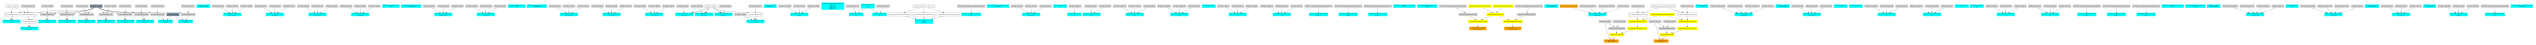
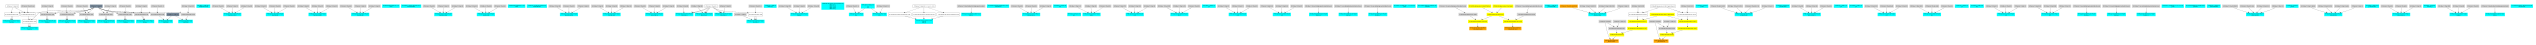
  digraph {
    fontname=Ubuntu
    node [color=lightgray fontname=Ubuntu shape=box style=filled]
    edge [fontname=Ubuntu headlabel=0]
    n1 [color=cyan label="VFXExpressionCombine Float2\nCount_a"]
    n2 [label="VFXExpressionMax Float" color="" style=""]
    n3 [label="VFXValue`1 Float (3)" color="" style=""]
    n4 [label="VFXExpressionMul Float" color="" style=""]
    n5 [label="VFXExpressionMax Float" color="" style=""]
    n6 [color=lightslategray label="VFXValue`1 Float (0)"]
    n7 [label="VFXExpressionMax Float"]
    n8 [label="VFXExpressionMax Float"]
    n9 [label="VFXExpressionMax Float"]
    n10 [label="VFXExpressionMax Float"]
    n11 [label="VFXExpressionMax Float"]
    n12 [label="VFXExpressionMax Float"]
    n13 [label="VFXExpressionMax Float"]
    n14 [label="VFXExpressionMax Float"]
    n15 [color=cyan label="VFXExpressionCombine Float2\nDelay_a"]
    n16 [color=cyan label="VFXExpressionCombine Float2\nCount_a"]
    n17 [color=cyan label="VFXExpressionCombine Float2\nDelay_a"]
    n18 [color=cyan label="VFXExpressionCombine Float2\nCount_a"]
    n19 [color=cyan label="VFXExpressionCombine Float2\nDelay_a"]
    n20 [color=cyan label="VFXExpressionCombine Float2\nCount_a"]
    n21 [color=cyan label="VFXExpressionCombine Float2\nDelay_a"]
    n22 [color=cyan label="VFXExpressionMin Float\n_AlphaClip"]
    n23 [color=cyan label="VFXExpressionMin Float\n_AlphaClip"]
    n24 [label="VFXValue`1 Float (0)"]
    n25 [label="VFXValue`1 Float (3)"]
    n26 [label="VFXValue`1 Float (0)"]
    n27 [label="VFXValue`1 Float (3)"]
    n28 [label="VFXValue`1 Float (0)"]
    n29 [label="VFXValue`1 Float (1.66)"]
    n30 [label="VFXValue`1 Float (0)"]
    n31 [color=cyan label="VFXValue`1 Float (0.1)\nDelayBeforeLoop"]
    n32 [color=cyan label="VFXExpressionCombine Float3\nbounds_center"]
    n33 [label="VFXValue`1 Float (0)"]
    n34 [label="VFXValue`1 Float (1)"]
    n35 [label="VFXValue`1 Float (0)"]
    n36 [color=cyan label="VFXExpressionCombine Float3\nbounds_size"]
    n37 [label="VFXValue`1 Float (2)"]
    n38 [label="VFXValue`1 Float (3)"]
    n39 [label="VFXValue`1 Float (2)"]
    n40 [color=cyan label="VFXExpressionCombine Float3\nbounds_center"]
    n41 [label="VFXValue`1 Float (0)"]
    n42 [label="VFXValue`1 Float (1)"]
    n43 [label="VFXValue`1 Float (0)"]
    n44 [color=cyan label="VFXExpressionCombine Float3\nbounds_size"]
    n45 [label="VFXValue`1 Float (2)"]
    n46 [label="VFXValue`1 Float (3)"]
    n47 [label="VFXValue`1 Float (2)"]
    n48 [color=cyan label="VFXMeshValue Mesh (51112)\nmesh"]
    n49 [color=cyan label="VFXValue`1 Uint32 (4294967295)\nsubMeshMask"]
    n50 [color=cyan label="VFXExpressionCombine Float3\nbounds_center"]
    n51 [label="VFXValue`1 Float (0)"]
    n52 [label="VFXValue`1 Float (1)"]
    n53 [label="VFXValue`1 Float (0)"]
    n54 [color=cyan label="VFXExpressionCombine Float3\nbounds_size"]
    n55 [label="VFXValue`1 Float (2)"]
    n56 [label="VFXValue`1 Float (3)"]
    n57 [label="VFXValue`1 Float (2)"]
    n58 [color=cyan label="VFXMeshValue Mesh (51110)\nmesh"]
    n59 [color=cyan label="VFXValue`1 Uint32 (4294967295)\nsubMeshMask"]
    n60 [color=cyan label="VFXExpressionCombine Float3\nbounds_center"]
    n61 [label="VFXValue`1 Float (0)"]
    n62 [label="VFXValue`1 Float (1)"]
    n63 [label="VFXValue`1 Float (0)"]
    n64 [color=cyan label="VFXExpressionCombine Float3\nbounds_size"]
    n65 [label="VFXValue`1 Float (2)"]
    n66 [label="VFXValue`1 Float (3)"]
    n67 [label="VFXValue`1 Float (2)"]
    n68 [color=cyan label="VFXExpressionCombine Float3\nBox_center_a"]
    n69 [label="VFXValue`1 Float (0)"]
    n70 [label="VFXValue`1 Float (0)"]
    n71 [label="VFXValue`1 Float (0)"]
    n72 [color=cyan label="VFXExpressionCombine Float3\nBox_size_a"]
    n73 [label="VFXValue`1 Float (1)" color="" style=""]
    n74 [color=cyan label="VFXExpressionCombine Float3\nBox_size_a"]
    n75 [label="VFXExpressionMul Float" color="" style=""]
    n76 [color=cyan label="VFXExpressionCombine Float3\nBox_size_a"]
    n77 [color=cyan label="VFXExpressionCombine Float3\nBox_size_a"]
    n78 [label="VFXValue`1 Float (0)"]
    n79 [color=cyan label="VFXValue`1 Float (3)\nLifetime_b"]
    n80 [color=cyan label="VFXExpressionCombine Float3\nAngle_c"]
    n81 [label="VFXValue`1 Float (90)"]
    n82 [label="VFXValue`1 Float (0)"]
    n83 [label="VFXValue`1 Float (0)"]
    n84 [color=cyan label="VFXBuiltInExpression Float (DeltaTime)\ndeltaTime_a\ndeltaTime_a\ndeltaTime_a\ndeltaTime_a"]
    n85 [color=cyan label="VFXValue`1 Float (2.5)\nA_a\nA_a"]
    n86 [color=cyan label="VFXExpressionMul Float\nB_a"]
    n87 [color=cyan label="VFXExpressionMul Float\nB_a"]
    n88 [label="VFXValue`1 Float (1.5)"]
    n89 [color=cyan label="VFXExpressionCombine Float3\nColor_b\nColor_b"]
    n90 [label="VFXExpressionExtractComponent Float" color="" style=""]
    n91 [label="VFXValue`1 Float4 ((1.1, 1.6, 2.0, 1.0))" color="" style=""]
    n92 [label="VFXExpressionExtractComponent Float" color="" style=""]
    n93 [label="VFXExpressionExtractComponent Float" color="" style=""]
    n94 [color=cyan label="VFXExpressionBakeGradient Float\nColor_c"]
    n95 [label="VFXValue`1 ColorGradient (UnityEngine.Gradient)"]
    n96 [color=cyan label="VFXTexture2DValue Texture2D (1146)\nmainTexture"]
    n97 [color=cyan label="VFXExpressionCombine Float3\nBox_center_a"]
    n98 [label="VFXValue`1 Float (0)"]
    n99 [label="VFXValue`1 Float (0)"]
    n100 [label="VFXValue`1 Float (0)"]
    n101 [label="VFXValue`1 Float (0)"]
    n102 [color=cyan label="VFXValue`1 Float (1.6)\nA_b"]
    n103 [color=cyan label="VFXValue`1 Float (1.8)\nB_b"]
    n104 [color=cyan label="VFXExpressionCombine Float3\nPivot_c"]
    n105 [label="VFXValue`1 Float (0)"]
    n106 [label="VFXValue`1 Float (0)"]
    n107 [label="VFXValue`1 Float (-1)"]
    n108 [color=cyan label="VFXExpressionCombine Float3\nA_d"]
    n109 [label="VFXValue`1 Float (-70)"]
    n110 [label="VFXValue`1 Float (20)"]
    n111 [label="VFXValue`1 Float (0)"]
    n112 [color=cyan label="VFXExpressionCombine Float3\nB_d"]
    n113 [label="VFXValue`1 Float (-90)"]
    n114 [label="VFXValue`1 Float (-20)"]
    n115 [label="VFXValue`1 Float (0)"]
    n116 [color=cyan label="VFXValue`1 Float (0.1)\nA_a"]
    n117 [color=cyan label="VFXExpressionCombine Float3\nA_b"]
    n118 [label="VFXValue`1 Float (1)"]
    n119 [label="VFXValue`1 Float (1)"]
    n120 [label="VFXValue`1 Float (1)"]
    n121 [color=cyan label="VFXExpressionCombine Float3\nB_b"]
    n122 [label="VFXValue`1 Float (0.8)"]
    n123 [label="VFXValue`1 Float (0.8)"]
    n124 [label="VFXValue`1 Float (1)"]
    n125 [color=cyan label="VFXExpressionBakeCurve Float4\nScale_x_c"]
    n126 [label="VFXValue`1 Curve (UnityEngine.AnimationCurve)"]
    n127 [color=cyan label="VFXExpressionBakeCurve Float4\nScale_y_c"]
    n128 [label="VFXValue`1 Curve (UnityEngine.AnimationCurve)"]
    n129 [color=cyan label="VFXExpressionBakeCurve Float4\nScale_z_c"]
    n130 [label="VFXValue`1 Curve (UnityEngine.AnimationCurve)"]
    n131 [color=cyan label="VFXValue`1 Float4 ((0.5, 1.3, 2.0, 0.0))\n_Color"]
    n132 [color=cyan label="VFXTexture2DValue Texture2D (0)\n_MainTex"]
    n133 [label="VFXValue`1 Float (0.1)"]
    n134 [color=lightslategray label="VFXValue`1 Float (1)"]
    n135 [color=orange label="VFXExpressionSaturate Float\n_DissolveAmount"]
    n136 [color=yellow label="VFXExpressionSampleCurve Float"]
    n137 [label="VFXExpressionBakeCurve Float4"]
    n138 [label="VFXValue`1 Curve (UnityEngine.AnimationCurve)"]
    n139 [color=yellow label="VFXExpressionCombine Float"]
    n140 [color=yellow label="VFXExpressionSampleCurve Float"]
    n141 [color=orange label="VFXExpressionSaturate Float\n_DissolveAmount"]
    n142 [color=yellow label="VFXAttributeExpression Float (age)"]
    n143 [color=yellow label="VFXAttributeExpression Float (lifetime)"]
    n144 [color=cyan label="VFXValue`1 Float (0.5)\n_DissolveWidth"]
    n145 [color=cyan label="VFXExpressionCombine Float4\n_DissolveColor"]
    n146 [fillcolor=orange label="VFXValue`1 Float (0.6504503)"]
    n147 [label="VFXValue`1 Float (1.260901)"]
    n148 [label="VFXValue`1 Float (2.242932)"]
    n149 [label="VFXValue`1 Float (1)"]
    n150 [color=orange label="VFXExpressionAdd Float\n_DissolveScale"]
    n151 [label="VFXValue`1 Float (8)"]
    n152 [label="VFXExpressionSubtract Float"]
    n153 [color=yellow label="VFXExpressionMul Float"]
    n154 [color=yellow label="VFXExpressionFixedRandom Float"]
    n155 [color=yellow label="VFXExpressionBitwiseXor Uint32"]
    n156 [color=yellow label="VFXAttributeExpression Uint32 (particleId)"]
    n157 [color=yellow label="VFXExpressionBitwiseXor Uint32"]
    n158 [color=yellow label="VFXExpressionFixedRandom Float"]
    n159 [label="VFXExpressionBitwiseXor Uint32" color="" style=""]
    n160 [label="VFXValue`1 Uint32 (0)"]
    n161 [label="VFXBuiltInExpression Uint32 (SystemSeed)" color="" style=""]
    n162 [label="VFXExpressionBitwiseXor Uint32" color="" style=""]
    n163 [label="VFXValue`1 Float (12)"]
    n164 [color=cyan label="VFXValue`1 Float (2)\n_Power"]
    n165 [color=cyan label="VFXExpressionCombine Float4\n_FresnelColor"]
    n166 [label="VFXValue`1 Float (0.5581)"]
    n167 [label="VFXValue`1 Float (1.5295)"]
    n168 [label="VFXValue`1 Float (2.414)"]
    n169 [label="VFXValue`1 Float (1)"]
    n170 [color=cyan label="VFXValue`1 Float (-0.6)\n_FresnelPower"]
    n171 [color=cyan label="VFXExpressionCombine Float3\nBox_center_a"]
    n172 [label="VFXValue`1 Float (0)"]
    n173 [label="VFXValue`1 Float (0)"]
    n174 [label="VFXValue`1 Float (0)"]
    n175 [label="VFXValue`1 Float (1.2)"]
    n176 [label="VFXValue`1 Float (0)"]
    n177 [color=cyan label="VFXValue`1 Float (2.3)\nA_b"]
    n178 [color=cyan label="VFXValue`1 Float (2.5)\nB_b"]
    n179 [color=cyan label="VFXExpressionCombine Float3\nA_c"]
    n180 [label="VFXValue`1 Float (-90)"]
    n181 [label="VFXValue`1 Float (360)"]
    n182 [label="VFXValue`1 Float (0)"]
    n183 [color=cyan label="VFXExpressionCombine Float3\nB_c"]
    n184 [label="VFXValue`1 Float (-90)"]
    n185 [label="VFXValue`1 Float (-360)"]
    n186 [label="VFXValue`1 Float (0)"]
    n187 [color=cyan label="VFXValue`1 Float (0.2)\nA_a"]
    n188 [color=cyan label="VFXValue`1 Float (0.4)\nB_a"]
    n189 [color=cyan label="VFXExpressionCombine Float3\nA_b"]
    n190 [label="VFXValue`1 Float (1)"]
    n191 [label="VFXValue`1 Float (1)"]
    n192 [label="VFXValue`1 Float (1)"]
    n193 [color=cyan label="VFXExpressionCombine Float3\nB_b"]
    n194 [label="VFXValue`1 Float (0.8)"]
    n195 [label="VFXValue`1 Float (0.8)"]
    n196 [label="VFXValue`1 Float (1)"]
    n197 [color=cyan label="VFXExpressionBakeCurve Float4\nScale_x_c"]
    n198 [label="VFXValue`1 Curve (UnityEngine.AnimationCurve)"]
    n199 [color=cyan label="VFXExpressionBakeCurve Float4\nScale_y_c"]
    n200 [label="VFXValue`1 Curve (UnityEngine.AnimationCurve)"]
    n201 [color=cyan label="VFXExpressionBakeCurve Float4\nScale_z_c"]
    n202 [label="VFXValue`1 Curve (UnityEngine.AnimationCurve)"]
    n203 [color=cyan label="VFXValue`1 Float4 ((0.9, 1.2, 1.3, 1.0))\n_Color"]
    n204 [color=cyan label="VFXTexture2DValue Texture2D (0)\n_MainTex"]
    n205 [label="VFXValue`1 Float (0.1)"]
    n206 [label="VFXExpressionBakeCurve Float4"]
    n207 [label="VFXValue`1 Curve (UnityEngine.AnimationCurve)"]
    n208 [color=cyan label="VFXValue`1 Float (0.5)\n_DissolveWidth"]
    n209 [color=cyan label="VFXExpressionCombine Float4\n_DissolveColor"]
    n210 [label="VFXValue`1 Float (0.9849)"]
    n211 [label="VFXValue`1 Float (1.536)"]
    n212 [label="VFXValue`1 Float (2.4)"]
    n213 [label="VFXValue`1 Float (1)"]
    n214 [color=orange label="VFXExpressionAdd Float\n_DissolveScale"]
    n215 [label="VFXValue`1 Float (8)"]
    n216 [label="VFXExpressionSubtract Float"]
    n217 [color=yellow label="VFXExpressionMul Float"]
    n218 [label="VFXValue`1 Uint32 (0)"]
    n219 [label="VFXValue`1 Float (12)"]
    n220 [color=cyan label="VFXValue`1 Float (0)\n_Power"]
    n221 [color=cyan label="VFXExpressionCombine Float4\n_FresnelColor"]
    n222 [label="VFXValue`1 Float (1.3605)"]
    n223 [label="VFXValue`1 Float (2.029)"]
    n224 [label="VFXValue`1 Float (2.646)"]
    n225 [label="VFXValue`1 Float (1)"]
    n226 [color=cyan label="VFXValue`1 Float (-0.6)\n_FresnelPower"]
    n227 [color=cyan label="VFXExpressionCombine Float3\nBox_center_a"]
    n228 [label="VFXValue`1 Float (0)"]
    n229 [label="VFXValue`1 Float (0)"]
    n230 [label="VFXValue`1 Float (0)"]
    n231 [label="VFXValue`1 Float (0)"]
    n232 [color=cyan label="VFXValue`1 Float (3)\nLifetime_b"]
    n233 [color=cyan label="VFXExpressionCombine Float3\nAngle_c"]
    n234 [label="VFXValue`1 Float (90)"]
    n235 [label="VFXValue`1 Float (0)"]
    n236 [label="VFXValue`1 Float (0)"]
    n237 [label="VFXValue`1 Float (1.5)"]
    n238 [color=cyan label="VFXExpressionBakeGradient Float\nColor_c"]
    n239 [label="VFXValue`1 ColorGradient (UnityEngine.Gradient)"]
    n240 [color=cyan label="VFXTexture2DValue Texture2D (1146)\nmainTexture"]
    n2 -> n1
    n2 -> n1 [headlabel=1]
    n3 -> n2
    n3 -> n4
    n4 -> n5
    n5 -> n20
    n5 -> n20 [headlabel=1]
    n6 -> n2 [headlabel=1]
    n6 -> n5 [headlabel=1]
    n6 -> n7 [headlabel=1]
    n6 -> n8 [headlabel=1]
    n6 -> n9 [headlabel=1]
    n6 -> n10 [headlabel=1]
    n6 -> n11 [headlabel=1]
    n6 -> n12 [headlabel=1]
    n6 -> n13 [headlabel=1]
    n6 -> n14 [headlabel=1]
    n7 -> n15
    n7 -> n15 [headlabel=1]
    n8 -> n16
    n8 -> n16 [headlabel=1]
    n9 -> n17
    n9 -> n17 [headlabel=1]
    n10 -> n18
    n10 -> n18 [headlabel=1]
    n11 -> n19
    n11 -> n19 [headlabel=1]
    n12 -> n21
    n12 -> n21 [headlabel=1]
    n13 -> n22
    n14 -> n23
    n24 -> n7
    n25 -> n8
    n26 -> n9
    n27 -> n10
    n28 -> n11
    n29 -> n4 [headlabel=1]
    n30 -> n12
    n33 -> n32
    n34 -> n32 [headlabel=1]
    n35 -> n32 [headlabel=2]
    n37 -> n36
    n38 -> n36 [headlabel=1]
    n39 -> n36 [headlabel=2]
    n41 -> n40
    n42 -> n40 [headlabel=1]
    n43 -> n40 [headlabel=2]
    n45 -> n44
    n46 -> n44 [headlabel=1]
    n47 -> n44 [headlabel=2]
    n51 -> n50
    n52 -> n50 [headlabel=1]
    n53 -> n50 [headlabel=2]
    n55 -> n54
    n56 -> n54 [headlabel=1]
    n57 -> n54 [headlabel=2]
    n61 -> n60
    n62 -> n60 [headlabel=1]
    n63 -> n60 [headlabel=2]
    n65 -> n64
    n66 -> n64 [headlabel=1]
    n67 -> n64 [headlabel=2]
    n69 -> n68
    n70 -> n68 [headlabel=1]
    n71 -> n68 [headlabel=2]
    n73 -> n72
    n73 -> n72 [headlabel=2]
    n73 -> n74
    n73 -> n74 [headlabel=2]
    n73 -> n75
    n73 -> n76
    n73 -> n76 [headlabel=2]
    n75 -> n77
    n75 -> n77 [headlabel=2]
    n78 -> n72 [headlabel=1]
    n81 -> n80
    n82 -> n80 [headlabel=1]
    n83 -> n80 [headlabel=2]
    n85 -> n86
    n85 -> n87
    n88 -> n86 [headlabel=1]
    n90 -> n89
    n91 -> n90 [headlabel=""]
    n91 -> n92 [headlabel=""]
    n91 -> n93 [headlabel=""]
    n92 -> n89 [headlabel=1]
    n93 -> n89 [headlabel=2]
    n95 -> n94 [headlabel=""]
    n98 -> n97
    n99 -> n97 [headlabel=1]
    n100 -> n97 [headlabel=2]
    n101 -> n74 [headlabel=1]
    n105 -> n104
    n106 -> n104 [headlabel=1]
-   n107 -> n103 [headlabel=2]
+   n107 -> n104 [headlabel=2]
    n109 -> n108
    n110 -> n108 [headlabel=1]
    n111 -> n108 [headlabel=2]
    n113 -> n112
    n114 -> n112 [headlabel=1]
    n115 -> n112 [headlabel=2]
    n118 -> n117
    n119 -> n117 [headlabel=1]
    n120 -> n117 [headlabel=2]
    n122 -> n121
    n123 -> n121 [headlabel=1]
    n124 -> n121 [headlabel=2]
    n126 -> n125 [headlabel=""]
    n128 -> n127 [headlabel=""]
    n130 -> n129 [headlabel=""]
    n133 -> n13
    n134 -> n22 [headlabel=1]
    n134 -> n23 [headlabel=1]
    n136 -> n135 [headlabel=""]
    n137 -> n136
    n138 -> n137 [headlabel=""]
    n139 -> n136 [headlabel=1]
    n139 -> n140 [headlabel=1]
    n140 -> n141 [headlabel=""]
    n142 -> n139
    n143 -> n139 [headlabel=1]
    n146 -> n145
    n147 -> n145 [headlabel=1]
    n148 -> n145 [headlabel=2]
    n149 -> n145 [headlabel=3]
    n151 -> n150
    n151 -> n152 [headlabel=1]
    n152 -> n153 [headlabel=1]
    n153 -> n150 [headlabel=1]
    n154 -> n153
    n155 -> n154 [headlabel=""]
    n156 -> n155
    n156 -> n157
    n157 -> n158 [headlabel=""]
    n158 -> n217
    n159 -> n155 [headlabel=1]
    n160 -> n159
    n161 -> n159 [headlabel=1]
    n161 -> n162 [headlabel=1]
    n162 -> n157 [headlabel=1]
    n163 -> n152
    n166 -> n165
    n167 -> n165 [headlabel=1]
    n168 -> n165 [headlabel=2]
    n169 -> n165 [headlabel=3]
    n172 -> n171
    n173 -> n171 [headlabel=1]
    n174 -> n171 [headlabel=2]
    n175 -> n75 [headlabel=1]
    n176 -> n77 [headlabel=1]
    n180 -> n179
    n181 -> n179 [headlabel=1]
    n182 -> n179 [headlabel=2]
    n184 -> n183
    n185 -> n183 [headlabel=1]
    n186 -> n183 [headlabel=2]
    n190 -> n189
    n191 -> n189 [headlabel=1]
    n192 -> n189 [headlabel=2]
    n194 -> n193
    n195 -> n193 [headlabel=1]
    n196 -> n193 [headlabel=2]
    n198 -> n197 [headlabel=""]
    n200 -> n199 [headlabel=""]
    n202 -> n201 [headlabel=""]
    n205 -> n14
    n206 -> n140
    n207 -> n206 [headlabel=""]
    n210 -> n209
    n211 -> n209 [headlabel=1]
    n212 -> n209 [headlabel=2]
    n213 -> n209 [headlabel=3]
    n215 -> n214
    n215 -> n216 [headlabel=1]
    n216 -> n217 [headlabel=1]
    n217 -> n214 [headlabel=1]
    n218 -> n162
    n219 -> n216
    n222 -> n221
    n223 -> n221 [headlabel=1]
    n224 -> n221 [headlabel=2]
    n225 -> n221 [headlabel=3]
    n228 -> n227
    n229 -> n227 [headlabel=1]
    n230 -> n227 [headlabel=2]
    n231 -> n76 [headlabel=1]
    n234 -> n233
    n235 -> n233 [headlabel=1]
    n236 -> n233 [headlabel=2]
    n237 -> n87 [headlabel=1]
    n239 -> n238 [headlabel=""]
  }
